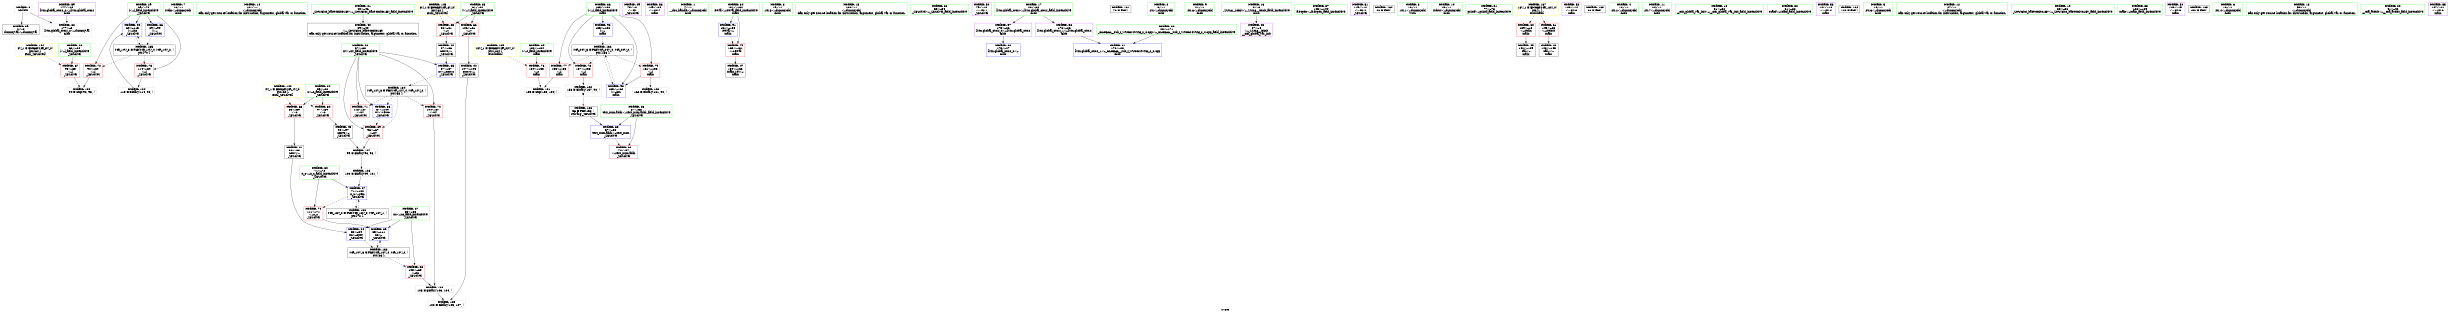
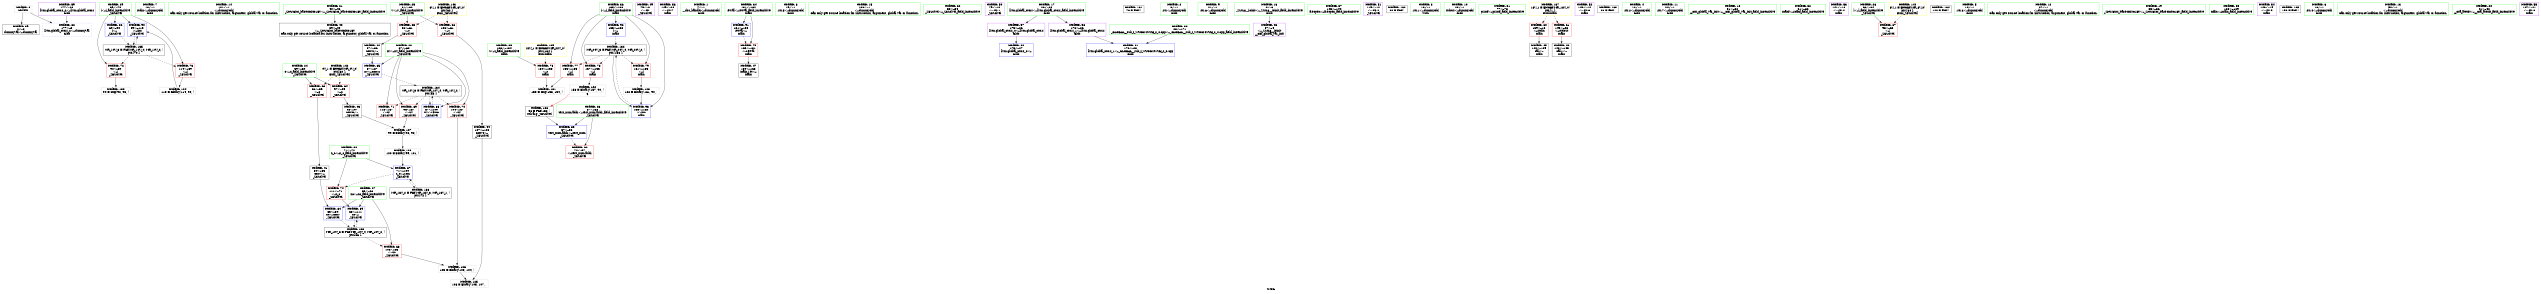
  digraph {
    label=SVFG
    node [color=green shape=record]
    edge [style=solid]
    n1 [color=grey label="{NodeID: 0\nNullPtr}"]
    n2 [color=black label="{NodeID: 39\n2\<--3\ndummyVal\<--dummyVal\n}"]
    n3 [color=blue label="{NodeID: 82\n177\<--3\nllvm.global_ctors_2\<--dummyVal\nGlob }" style=dotted]
    n4 [color=blue label="{NodeID: 90\n69\<--115\ni\<--inc\n_Z5Solvei\n}"]
    n5 [color=black label="{NodeID: 135\nMR_14V_3 = PHI(MR_14V_4, MR_14V_2, )\npts\{70 \}\n}"]
    n6 [color=red label="{NodeID: 72\n92\<--69\n\<--i\n_Z5Solvei\n}"]
    n7 [color=red label="{NodeID: 73\n114\<--69\n\<--i\n_Z5Solvei\n}"]
    n8 [color=grey label="{NodeID: 130\n94 = cmp(92, 93, )\n}"]
    n9 [color=grey label="{NodeID: 124\n115 = Binary(114, 90, )\n}"]
    n10 [label="{NodeID: 7\n18\<--1\nstdin\<--dummyObj\nGlob }"]
    n11 [label="{NodeID: 14\n101\<--1\n\<--dummyObj\nCan only get source location for instruction, argument, global var or function.}"]
    n12 [label="{NodeID: 21\n40\<--46\n_ZNSt8ios_base4InitD1Ev\<--_ZNSt8ios_base4InitD1Ev_field_insensitive\n}"]
    n13 [color=black label="{NodeID: 40\n39\<--40\n\<--_ZNSt8ios_base4InitD1Ev\nCan only get source location for instruction, argument, global var or function.}"]
    n14 [label="{NodeID: 28\n67\<--68\nnv\<--nv_field_insensitive\n_Z5Solvei\n}"]
    n15 [color=red label="{NodeID: 69\n96\<--67\n\<--nv\n_Z5Solvei\n}"]
    n16 [color=red label="{NodeID: 70\n104\<--67\n\<--nv\n_Z5Solvei\n}"]
    n17 [color=red label="{NodeID: 71\n118\<--67\n\<--nv\n_Z5Solvei\n}"]
    n18 [color=blue label="{NodeID: 85\n67\<--87\nnv\<--conv2\n_Z5Solvei\n}"]
    n19 [color=blue label="{NodeID: 88\n67\<--109\nnv\<--rem6\n_Z5Solvei\n}"]
    n20 [color=grey label="{NodeID: 127\n99 = Binary(96, 98, )\n}"]
    n21 [color=grey label="{NodeID: 126\n105 = Binary(103, 104, )\n}"]
    n22 [color=black label="{NodeID: 134\nMR_12V_3 = PHI(MR_12V_4, MR_12V_2, )\npts\{68 \}\n}"]
    n23 [color=grey label="{NodeID: 128\n100 = Binary(99, 101, )\n}"]
    n24 [color=grey label="{NodeID: 125\n108 = Binary(105, 107, )\n}"]
    n25 [label="{NodeID: 35\n133\<--134\nt\<--t_field_insensitive\nmain\n}"]
    n26 [color=red label="{NodeID: 76\n154\<--133\n\<--t\nmain\n}"]
    n27 [color=grey label="{NodeID: 131\n155 = cmp(153, 154, )\n}"]
    n28 [color=black label="{NodeID: 42\n87\<--86\nconv2\<--\n_Z5Solvei\n}"]
    n29 [color=black label="{NodeID: 132\nMR_24V_3 = PHI(MR_24V_4, MR_24V_2, )\npts\{136 \}\n}"]
    n30 [color=red label="{NodeID: 77\n153\<--135\n\<--i\nmain\n}"]
    n31 [color=red label="{NodeID: 78\n157\<--135\n\<--i\nmain\n}"]
    n32 [color=red label="{NodeID: 79\n161\<--135\n\<--i\nmain\n}"]
    n33 [color=blue label="{NodeID: 93\n135\<--162\ni\<--inc\nmain\n}"]
    n34 [color=grey label="{NodeID: 122\n158 = Binary(157, 90, )\n|{<s0>9}}"]
    n35 [color=grey label="{NodeID: 123\n162 = Binary(161, 90, )\n}"]
    n36 [color=black label="{NodeID: 166\n56 = PHI(158, )\n0th arg _Z5Solvei }"]
    n37 [color=purple label="{NodeID: 49\n75\<--8\n\<--.str\n_Z5Solvei\n}"]
    n38 [color=yellow label="{NodeID: 139\n22V_1 = ENCHI(MR_22V_0)\npts\{134 \}\nFun[main]}" style=double]
    n39 [color=purple label="{NodeID: 56\n149\<--24\n\<--.str.7\nmain\n}"]
    n40 [color=red label="{NodeID: 63\n83\<--59\n\<--c\n_Z5Solvei\n}"]
    n41 [color=black label="{NodeID: 41\n84\<--83\nconv\<--\n_Z5Solvei\n}"]
    n42 [color=blue label="{NodeID: 84\n65\<--84\nnc\<--conv\n_Z5Solvei\n}"]
    n43 [color=black label="{NodeID: 133\nMR_10V_3 = PHI(MR_10V_4, MR_10V_2, )\npts\{66 \}\n}"]
    n44 [color=red label="{NodeID: 68\n103\<--65\n\<--nc\n_Z5Solvei\n}"]
    n45 [color=blue label="{NodeID: 89\n65\<--111\nnc\<--\n_Z5Solvei\n}"]
    n46 [label="{NodeID: 1\n7\<--1\n__dso_handle\<--dummyObj\nGlob }"]
    n47 [color=blue label="{NodeID: 91\n131\<--138\nretval\<--\nmain\n}"]
    n48 [color=red label="{NodeID: 75\n165\<--131\n\<--retval\nmain\n}"]
    n49 [color=black label="{NodeID: 47\n130\<--165\nmain_ret\<--\nmain\n}"]
    n50 [label="{NodeID: 8\n19\<--1\n.str.5\<--dummyObj\nGlob }"]
    n51 [label="{NodeID: 15\n138\<--1\n\<--dummyObj\nCan only get source location for instruction, argument, global var or function.}"]
    n52 [label="{NodeID: 22\n53\<--54\n_Z5Solvei\<--_Z5Solvei_field_insensitive\n}"]
    n53 [label="{NodeID: 29\n69\<--70\ni\<--i_field_insensitive\n_Z5Solvei\n}"]
    n54 [color=blue label="{NodeID: 86\n69\<--90\ni\<--\n_Z5Solvei\n}"]
    n55 [label="{NodeID: 36\n135\<--136\ni\<--i_field_insensitive\nmain\n}"]
    n56 [color=blue label="{NodeID: 92\n135\<--138\ni\<--\nmain\n}"]
    n57 [color=black label="{NodeID: 43\n98\<--97\nconv3\<--\n_Z5Solvei\n}"]
    n58 [color=blue label="{NodeID: 87\n71\<--100\nn_c\<--rem\n_Z5Solvei\n}"]
    n59 [color=purple label="{NodeID: 50\n79\<--10\n\<--.str.1\n_Z5Solvei\n}"]
    n60 [color=purple label="{NodeID: 57\n175\<--26\nllvm.global_ctors_0\<--llvm.global_ctors\nGlob }"]
    n61 [color=blue label="{NodeID: 80\n175\<--27\nllvm.global_ctors_0\<--\nGlob }"]
    n62 [color=red label="{NodeID: 64\n97\<--59\n\<--c\n_Z5Solvei\n}"]
    n63 [color=black label="{NodeID: 161\n76 = PHI()\n}"]
    n64 [color=blue label="{NodeID: 83\n57\<--56\ntest_num.addr\<--test_num\n_Z5Solvei\n}"]
    n65 [label="{NodeID: 2\n8\<--1\n.str\<--dummyObj\nGlob }"]
    n66 [label="{NodeID: 9\n21\<--1\n.str.6\<--dummyObj\nGlob }"]
    n67 [label="{NodeID: 16\n4\<--6\n_ZStL8__ioinit\<--_ZStL8__ioinit_field_insensitive\nGlob }"]
    n68 [color=purple label="{NodeID: 48\n37\<--4\n\<--_ZStL8__ioinit\n__cxx_global_var_init\n}"]
    n69 [label="{NodeID: 23\n57\<--58\ntest_num.addr\<--test_num.addr_field_insensitive\n_Z5Solvei\n}"]
    n70 [color=red label="{NodeID: 62\n74\<--57\n\<--test_num.addr\n_Z5Solvei\n}"]
    n71 [label="{NodeID: 30\n71\<--72\nn_c\<--n_c_field_insensitive\n_Z5Solvei\n}"]
    n72 [color=red label="{NodeID: 74\n111\<--71\n\<--n_c\n_Z5Solvei\n}"]
    n73 [color=black label="{NodeID: 136\nMR_16V_2 = PHI(MR_16V_3, MR_16V_1, )\npts\{72 \}\n}"]
    n74 [label="{NodeID: 37\n143\<--144\nfreopen\<--freopen_field_insensitive\n}"]
    n75 [color=black label="{NodeID: 44\n107\<--106\nconv4\<--\n_Z5Solvei\n}"]
    n76 [color=purple label="{NodeID: 51\n119\<--12\n\<--.str.2\n_Z5Solvei\n}"]
    n77 [color=purple label="{NodeID: 58\n176\<--26\nllvm.global_ctors_1\<--llvm.global_ctors\nGlob }"]
    n78 [color=blue label="{NodeID: 81\n176\<--28\nllvm.global_ctors_1\<--_GLOBAL__sub_I_WYOCMWYH_2_0.cpp\nGlob }"]
    n79 [color=red label="{NodeID: 65\n86\<--61\n\<--v\n_Z5Solvei\n}"]
    n80 [color=black label="{NodeID: 162\n80 = PHI()\n}"]
    n81 [label="{NodeID: 3\n10\<--1\n.str.1\<--dummyObj\nZStL }"]
    n82 [label="{NodeID: 10\n23\<--1\nstdout\<--dummyObj\nGlob }"]
    n83 [label="{NodeID: 17\n26\<--30\nllvm.global_ctors\<--llvm.global_ctors_field_insensitive\nGlob }"]
    n84 [color=purple label="{NodeID: 59\n177\<--26\nllvm.global_ctors_2\<--llvm.global_ctors\nGlob }"]
    n85 [label="{NodeID: 24\n59\<--60\nc\<--c_field_insensitive\n_Z5Solvei\n}"]
    n86 [label="{NodeID: 31\n77\<--78\nprintf\<--printf_field_insensitive\n}"]
    n87 [label="{NodeID: 38\n28\<--171\n_GLOBAL__sub_I_WYOCMWYH_2_0.cpp\<--_GLOBAL__sub_I_WYOCMWYH_2_0.cpp_field_insensitive\n}"]
    n88 [color=black label="{NodeID: 45\n142\<--139\ncall\<--\nmain\n}"]
    n89 [color=purple label="{NodeID: 52\n140\<--14\n\<--.str.3\nmain\n}"]
    n90 [color=yellow label="{NodeID: 142\n4V_1 = ENCHI(MR_4V_0)\npts\{60 \}\nFun[_Z5Solvei]}" style=double]
    n91 [color=red label="{NodeID: 66\n106\<--61\n\<--v\n_Z5Solvei\n}"]
    n92 [color=black label="{NodeID: 163\n38 = PHI()\n}"]
    n93 [label="{NodeID: 4\n12\<--1\n.str.2\<--dummyObj\nGlob }"]
    n94 [label="{NodeID: 11\n24\<--1\n.str.7\<--dummyObj\nGlob }"]
    n95 [label="{NodeID: 18\n31\<--32\n__cxx_global_var_init\<--__cxx_global_var_init_field_insensitive\n}"]
    n96 [label="{NodeID: 25\n61\<--62\nv\<--v_field_insensitive\n_Z5Solvei\n}"]
    n97 [label="{NodeID: 32\n81\<--82\nscanf\<--scanf_field_insensitive\n}"]
    n98 [color=black label="{NodeID: 46\n148\<--145\ncall1\<--\nmain\n}"]
    n99 [color=purple label="{NodeID: 53\n141\<--16\n\<--.str.4\nmain\n}"]
    n100 [color=yellow label="{NodeID: 143\n6V_1 = ENCHI(MR_6V_0)\npts\{62 \}\nFun[_Z5Solvei]}" style=double]
    n101 [color=red label="{NodeID: 60\n139\<--18\n\<--stdin\nmain\n}"]
    n102 [color=red label="{NodeID: 67\n93\<--63\n\<--l\n_Z5Solvei\n}"]
    n103 [color=black label="{NodeID: 164\n120 = PHI()\n}"]
    n104 [label="{NodeID: 5\n14\<--1\n.str.3\<--dummyObj\nGlob }"]
    n105 [label="{NodeID: 12\n27\<--1\n\<--dummyObj\nCan only get source location for instruction, argument, global var or function.}"]
    n106 [label="{NodeID: 19\n35\<--36\n_ZNSt8ios_base4InitC1Ev\<--_ZNSt8ios_base4InitC1Ev_field_insensitive\n}"]
    n107 [label="{NodeID: 26\n63\<--64\nl\<--l_field_insensitive\n_Z5Solvei\n}"]
    n108 [label="{NodeID: 33\n128\<--129\nmain\<--main_field_insensitive\n}"]
    n109 [color=yellow label="{NodeID: 137\n18V_1 = ENCHI(MR_18V_0)\npts\{1 \}\nFun[main]}" style=double]
    n110 [color=red label="{NodeID: 61\n145\<--23\n\<--stdout\nmain\n}"]
    n111 [color=purple label="{NodeID: 54\n146\<--19\n\<--.str.5\nmain\n}"]
    n112 [color=yellow label="{NodeID: 144\n8V_1 = ENCHI(MR_8V_0)\npts\{64 \}\nFun[_Z5Solvei]}" style=double]
    n113 [color=black label="{NodeID: 165\n150 = PHI()\n}"]
    n114 [label="{NodeID: 6\n16\<--1\n.str.4\<--dummyObj\nGlob }"]
    n115 [label="{NodeID: 13\n90\<--1\n\<--dummyObj\nCan only get source location for instruction, argument, global var or function.}"]
    n116 [label="{NodeID: 20\n41\<--42\n__cxa_atexit\<--__cxa_atexit_field_insensitive\n}"]
    n117 [label="{NodeID: 27\n65\<--66\nnc\<--nc_field_insensitive\n_Z5Solvei\n}"]
    n118 [label="{NodeID: 34\n131\<--132\nretval\<--retval_field_insensitive\nmain\n}"]
    n119 [color=purple label="{NodeID: 55\n147\<--21\n\<--.str.6\nmain\n}"]
    n1 -> n2
    n1 -> n3
    n4 -> n5 [style=dashed]
    n5 -> n4 [style=dashed]
    n5 -> n6 [style=dashed]
    n5 -> n7 [style=dashed]
    n6 -> n8
    n7 -> n9
    n9 -> n4
    n12 -> n13
    n14 -> n15
    n14 -> n16
    n14 -> n17
    n14 -> n18
    n14 -> n19
    n15 -> n20
    n16 -> n21
    n18 -> n22 [style=dashed]
-   n19 -> n15 [style=dashed]
+   n19 -> n22 [style=dashed]
    n20 -> n23
    n21 -> n24
    n22 -> n15 [style=dashed]
    n22 -> n16 [style=dashed]
    n22 -> n17 [style=dashed]
    n22 -> n19 [style=dashed]
    n23 -> n58
    n25 -> n26
    n26 -> n27
    n28 -> n18
    n29 -> n30 [style=dashed]
    n29 -> n31 [style=dashed]
    n29 -> n32 [style=dashed]
-   n29 -> n33 [style=dashed]
+   n29 -> n33
    n30 -> n27
    n31 -> n34
    n32 -> n35
    n33 -> n29 [style=dashed]
    n34 -> n36 [color=red tailport=s0]
-   n32 -> n33
+   n35 -> n33
    n36 -> n64
    n38 -> n26 [style=dashed]
    n40 -> n41
    n41 -> n42
    n42 -> n43 [style=dashed]
    n43 -> n44 [style=dashed]
    n43 -> n45 [style=dashed]
    n44 -> n21
    n45 -> n43 [style=dashed]
    n47 -> n48 [style=dashed]
    n48 -> n49
    n53 -> n4
    n53 -> n6
    n53 -> n7
    n53 -> n54
    n54 -> n5 [style=dashed]
    n55 -> n30
    n55 -> n31
    n55 -> n32
    n55 -> n33
    n55 -> n56
    n56 -> n29 [style=dashed]
    n57 -> n20
    n58 -> n72 [style=dashed]
    n58 -> n73 [style=dashed]
    n60 -> n61
    n62 -> n57
    n64 -> n70 [style=dashed]
    n67 -> n68
    n69 -> n64
    n69 -> n70
    n71 -> n58
    n71 -> n72
    n72 -> n45
    n73 -> n58 [style=dashed]
    n75 -> n24
    n77 -> n78
    n79 -> n28
    n83 -> n60
    n83 -> n77
    n84 -> n3
    n85 -> n40
    n85 -> n62
    n87 -> n78
    n90 -> n40 [style=dashed]
    n90 -> n62 [style=dashed]
    n91 -> n75
    n96 -> n79
    n96 -> n91
    n100 -> n79 [style=dashed]
    n100 -> n91 [style=dashed]
    n101 -> n88
-   n102 -> n8
    n107 -> n102
    n109 -> n101 [style=dashed]
    n109 -> n110 [style=dashed]
    n110 -> n98
    n112 -> n102 [style=dashed]
    n117 -> n42
    n117 -> n44
    n117 -> n45
    n118 -> n47
    n118 -> n48
  }
